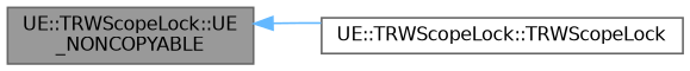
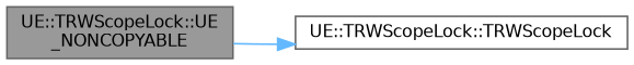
  digraph {
    rankdir=LR
    node [fontname=Helvetica fontsize=10 shape=box style=filled]
    n1 [color=gray40 fillcolor=grey60 fontcolor=black height=0.2 label="UE::TRWScopeLock::UE\l_NONCOPYABLE" width=0.4]
    n2 [color=grey40 fillcolor=white height=0.2 label="UE::TRWScopeLock::TRWScopeLock" width=0.4]
-   n2 -> n1 [color=steelblue1 fontname=Helvetica fontsize=10 labelfontname=Helvetica labelfontsize=10 style=solid]
+   n1 -> n2 [color=steelblue1 fontname=Helvetica fontsize=10 labelfontname=Helvetica labelfontsize=10 style=solid]
  }
